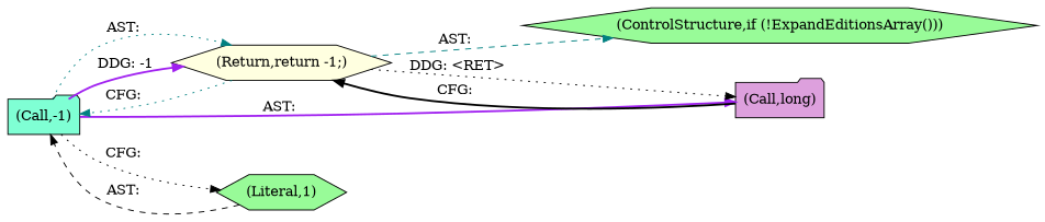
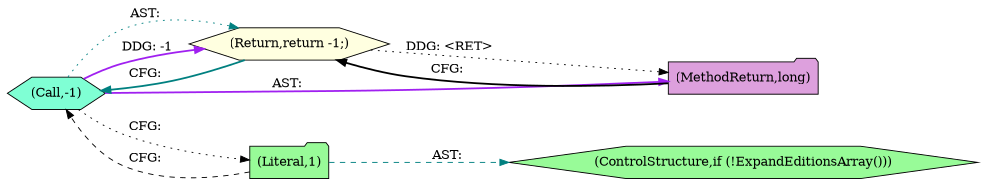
  digraph {
    rankdir=LR
    node [fillcolor=palegreen shape=hexagon style=filled]
    edge [color=black style=bold]
-   n1 [fillcolor=aquamarine label="(Call,-1)" shape=folder]
+   n1 [fillcolor=aquamarine label="(Call,-1)"]
    n2 [fillcolor=lightyellow label="(Return,return -1;)"]
-   n3 [fillcolor=plum label="(Call,long)" shape=folder]
-   n4 [label="(Literal,1)"]
+   n3 [fillcolor=plum label="(MethodReturn,long)" shape=folder]
+   n4 [label="(Literal,1)" shape=folder]
    n5 [label="(ControlStructure,if (!ExpandEditionsArray()))"]
    n1 -> n2 [color=teal label="AST: " style=dotted]
    n1 -> n2 [color=purple label="DDG: -1"]
    n1 -> n3 [color=purple label="AST: "]
    n1 -> n4 [label="CFG: " style=dotted]
-   n2 -> n1 [color=teal label="CFG: " style=dotted]
+   n2 -> n1 [color=teal label="CFG: "]
    n2 -> n3 [label="DDG: <RET>" style=dotted]
-   n2 -> n5 [color=teal label="AST: " style=dashed]
+   n4 -> n5 [color=teal label="AST: " style=dashed]
    n3 -> n2 [label="CFG: "]
-   n4 -> n1 [label="AST: " style=dashed]
+   n4 -> n1 [label="CFG: " style=dashed]
  }
